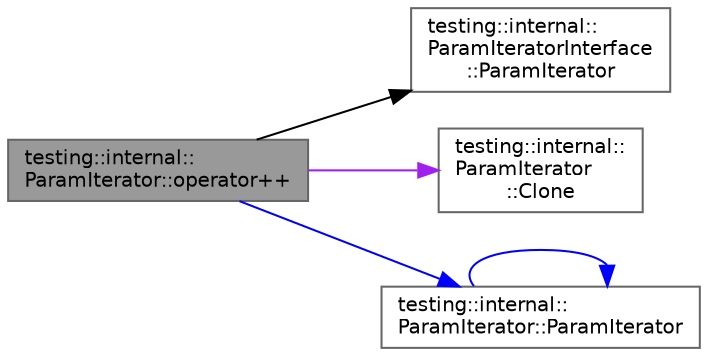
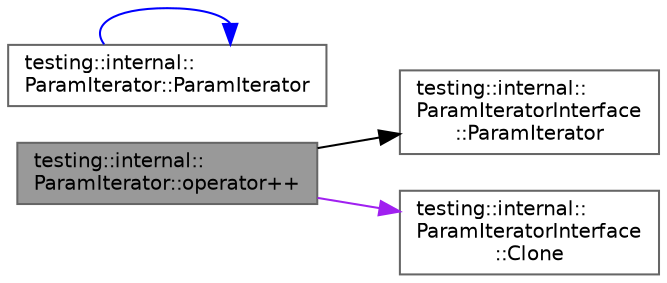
  digraph {
    rankdir=LR
    node [color=grey40 fillcolor=white fontname=Helvetica fontsize=10 shape=box style=filled]
    edge [color=blue fontname=Helvetica fontsize=10 labelfontname=Helvetica labelfontsize=10 style=solid]
    n1 [color=gray40 fillcolor=grey60 fontcolor=black height=0.2 label="testing::internal::\lParamIterator::operator++" width=0.4]
    n2 [height=0.2 label="testing::internal::\lParamIteratorInterface\l::ParamIterator" width=0.4]
-   n3 [height=0.2 label="testing::internal::\lParamIterator\l::Clone" width=0.4]
+   n3 [height=0.2 label="testing::internal::\lParamIteratorInterface\l::Clone" width=0.4]
    n4 [height=0.2 label="testing::internal::\lParamIterator::ParamIterator" width=0.4]
    n1 -> n2 [color=black]
    n1 -> n3 [color=purple]
-   n1 -> n4
    n4 -> n4
  }
